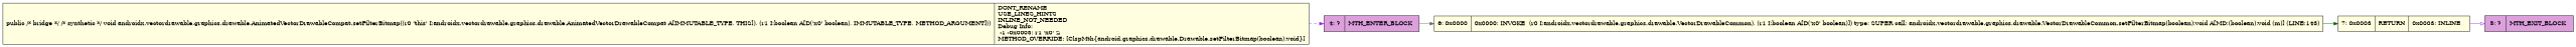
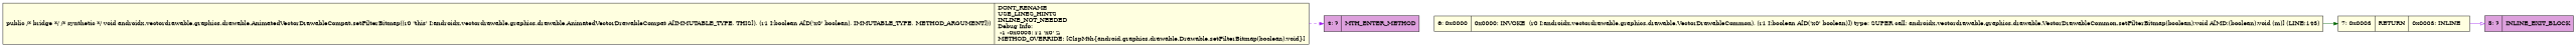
  digraph {
    rankdir=LR
    node [fillcolor=lightyellow shape=record style=filled]
    edge [arrowhead=normal color=purple style=solid]
-   n1 [fillcolor=plum label="{4\:\ ?|MTH_ENTER_BLOCK\l}"]
+   n1 [fillcolor=plum label="{4\:\ ?|MTH_ENTER_METHOD\l}"]
    n2 [label="{6\:\ 0x0000|0x0000: INVOKE  (r0 I:androidx.vectordrawable.graphics.drawable.VectorDrawableCommon), (r1 I:boolean A[D('x0' boolean)]) type: SUPER call: androidx.vectordrawable.graphics.drawable.VectorDrawableCommon.setFilterBitmap(boolean):void A[MD:(boolean):void (m)] (LINE:143)\l}"]
    n3 [label="{7\:\ 0x0003|RETURN\l|0x0003: INLINE   \l}"]
-   n4 [fillcolor=plum label="{5\:\ ?|MTH_EXIT_BLOCK\l}"]
+   n4 [fillcolor=plum label="{5\:\ ?|INLINE_EXIT_BLOCK\l}"]
    n5 [label="{public \/* bridge *\/ \/* synthetic *\/ void androidx.vectordrawable.graphics.drawable.AnimatedVectorDrawableCompat.setFilterBitmap((r0 'this' I:androidx.vectordrawable.graphics.drawable.AnimatedVectorDrawableCompat A[IMMUTABLE_TYPE, THIS]), (r1 I:boolean A[D('x0' boolean), IMMUTABLE_TYPE, METHOD_ARGUMENT]))  | DONT_RENAME\lUSE_LINES_HINTS\lINLINE_NOT_NEEDED\lDebug Info:\l  \-1 \-0x0003: r1 'x0' Z\lMETHOD_OVERRIDE: [ClspMth\{android.graphics.drawable.Drawable.setFilterBitmap(boolean):void\}]\l}"]
-   n1 -> n2 [color=gray40]
    n2 -> n3 [color=darkgreen]
    n3 -> n4 [arrowhead=onormal]
    n5 -> n1 [style=dashed]
  }
